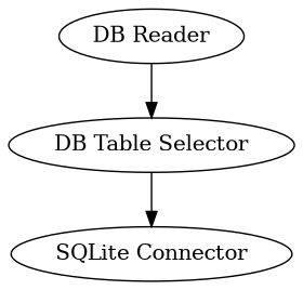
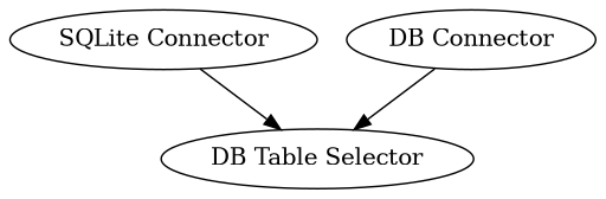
  digraph {
    rankdir=TB
    n1 [label="SQLite Connector"]
    n2 [label="DB Table Selector"]
-   n3 [label="DB Reader"]
-   n2 -> n1
+   n3 [label="DB Connector"]
+   n1 -> n2
    n3 -> n2
  }
